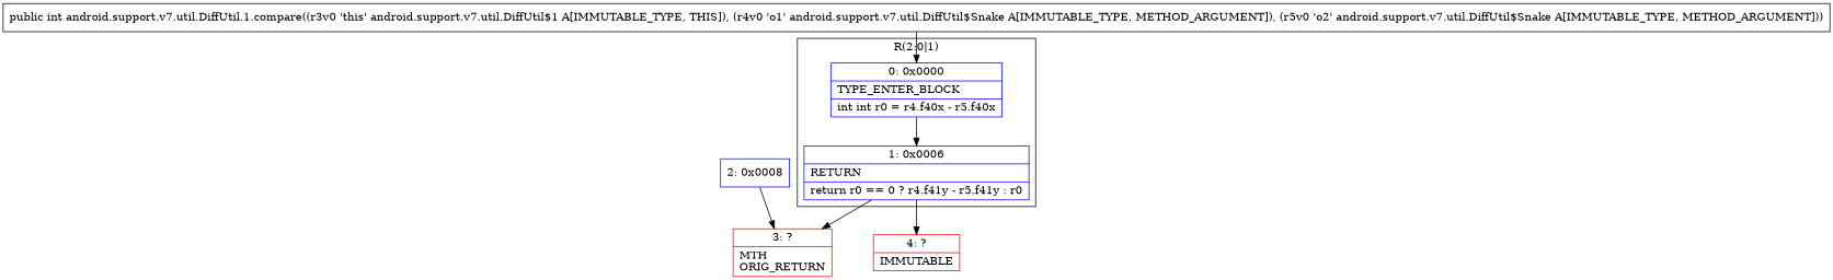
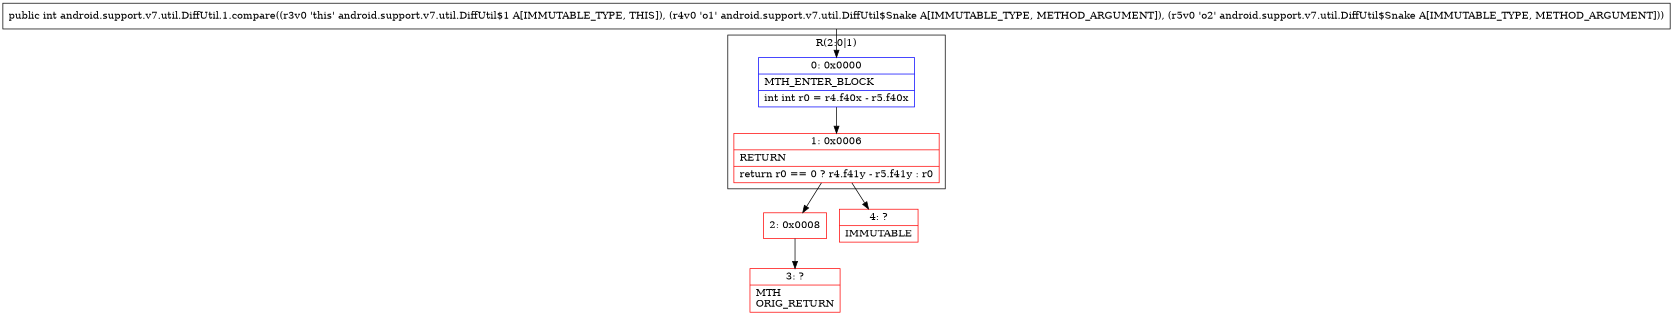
  digraph {
    node [color=red shape=record]
-   n1 [color=blue label="{0\:\ 0x0000|TYPE_ENTER_BLOCK\l|int int r0 = r4.f40x \- r5.f40x\l}"]
-   n2 [color=blue label="{1\:\ 0x0006|RETURN\l|return r0 == 0 ? r4.f41y \- r5.f41y : r0\l}"]
-   n3 [color=blue label="{2\:\ 0x0008}"]
+   n1 [color=blue label="{0\:\ 0x0000|MTH_ENTER_BLOCK\l|int int r0 = r4.f40x \- r5.f40x\l}"]
+   n2 [label="{1\:\ 0x0006|RETURN\l|return r0 == 0 ? r4.f41y \- r5.f41y : r0\l}"]
+   n3 [label="{2\:\ 0x0008}"]
    n4 [label="{4\:\ ?|IMMUTABLE\l}"]
    n5 [label="{3\:\ ?|MTH\lORIG_RETURN\l}"]
    n6 [label="{public int android.support.v7.util.DiffUtil.1.compare((r3v0 'this' android.support.v7.util.DiffUtil$1 A[IMMUTABLE_TYPE, THIS]), (r4v0 'o1' android.support.v7.util.DiffUtil$Snake A[IMMUTABLE_TYPE, METHOD_ARGUMENT]), (r5v0 'o2' android.support.v7.util.DiffUtil$Snake A[IMMUTABLE_TYPE, METHOD_ARGUMENT])) }" color=""]
    subgraph cluster_1 {
      label="R(2:0|1)"
      n1
      n2
    }
    n1 -> n2
-   n2 -> n5
+   n2 -> n3
    n2 -> n4
    n3 -> n5
    n6 -> n1
  }
